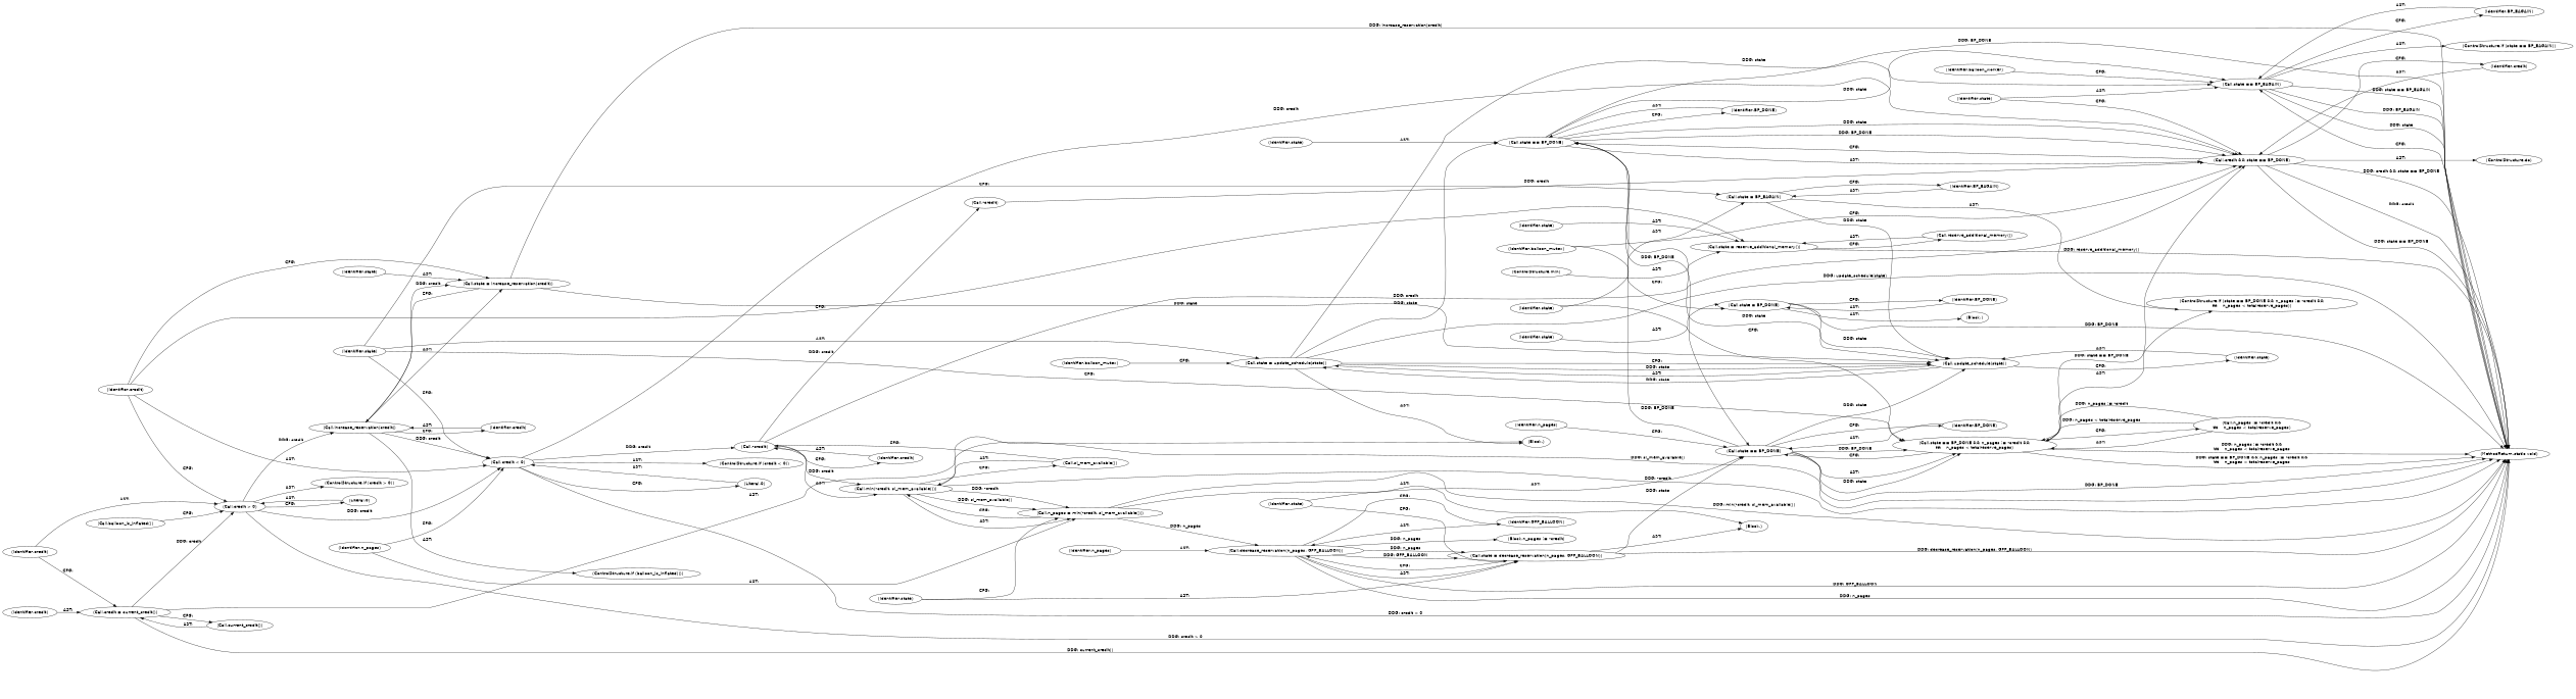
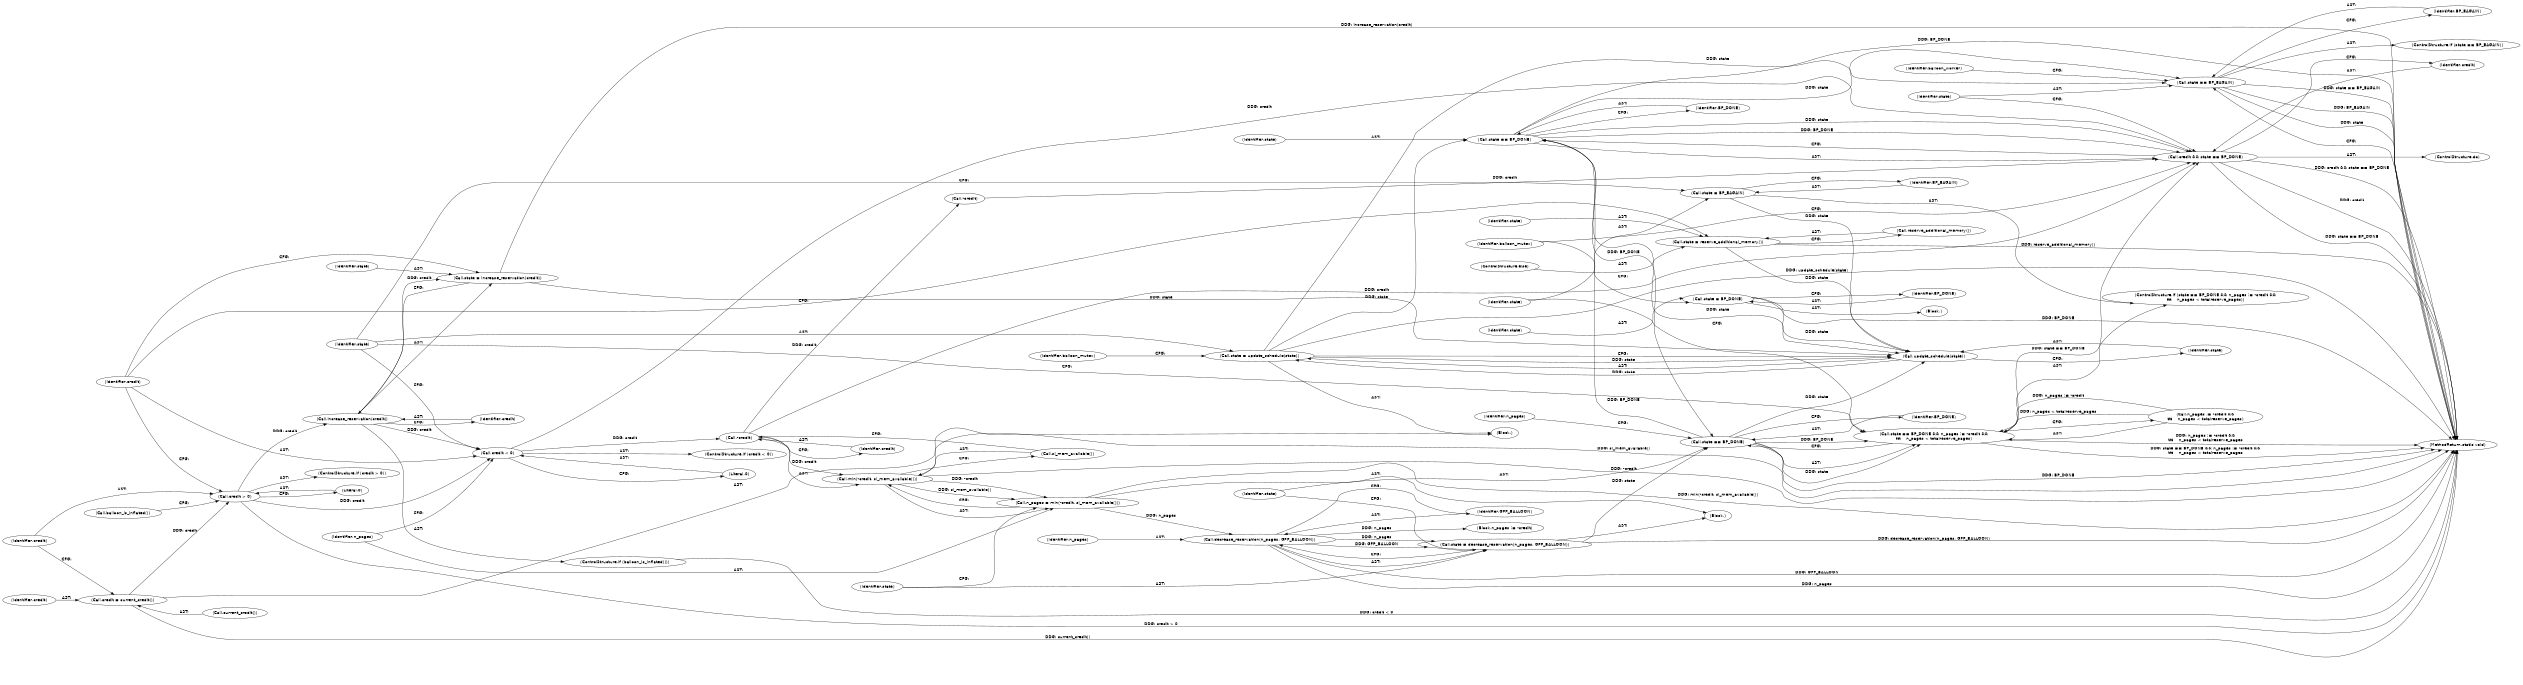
  digraph {
    fontname="DejaVu Sans"
    rankdir=LR
    node [fontname="DejaVu Sans"]
    edge [fontname="DejaVu Sans"]
    n1 [label="(Call,state = update_schedule(state))"]
    n2 [label="(Call,update_schedule(state))"]
    n3 [label="(Call,state == BP_DONE)"]
    n4 [label="(Call,state == BP_EAGAIN)"]
    n5 [label="(Block,)"]
    n6 [label="(MethodReturn,static void)"]
    n7 [label="(Identifier,state)"]
    n8 [label="(Call,state == BP_DONE)"]
    n9 [label="(Call,credit && state == BP_DONE)"]
    n10 [label="(Identifier,BP_DONE)"]
    n11 [label="(Identifier,BP_EAGAIN)"]
    n12 [label="(ControlStructure,if (state == BP_EAGAIN))"]
    n13 [label="(Call,state = reserve_additional_memory())"]
    n14 [label="(Call,reserve_additional_memory())"]
-   n15 [label="(ControlStructure,min)"]
+   n15 [label="(ControlStructure,else)"]
    n16 [label="(Call,state = increase_reservation(credit))"]
    n17 [label="(Call,increase_reservation(credit))"]
    n18 [label="(ControlStructure,if (balloon_is_inflated()))"]
    n19 [label="(Call,credit < 0)"]
    n20 [label="(Identifier,credit)"]
    n21 [label="(Call,-credit)"]
    n22 [label="(Literal,0)"]
    n23 [label="(ControlStructure,if (credit < 0))"]
    n24 [label="(Call,credit > 0)"]
    n25 [label="(ControlStructure,if (credit > 0))"]
    n26 [label="(Literal,0)"]
    n27 [label="(Call,credit = current_credit())"]
    n28 [label="(Call,current_credit())"]
    n29 [label="(Call,state == BP_DONE && n_pages != -credit &&\n\t\t\t    n_pages < totalreserve_pages)"]
    n30 [label="(Identifier,BP_DONE)"]
    n31 [label="(ControlStructure,do)"]
    n32 [label="(Identifier,credit)"]
    n33 [label="(ControlStructure,if (state == BP_DONE && n_pages != -credit &&\n\t\t\t    n_pages < totalreserve_pages))"]
    n34 [label="(Call,n_pages != -credit &&\n\t\t\t    n_pages < totalreserve_pages)"]
    n35 [label="(Call,state = decrease_reservation(n_pages, GFP_BALLOON))"]
    n36 [label="(Call,decrease_reservation(n_pages, GFP_BALLOON))"]
    n37 [label="(Block,)"]
    n38 [label="(Identifier,GFP_BALLOON)"]
    n39 [label="(Block,n_pages != -credit)"]
    n40 [label="(Call,n_pages = min(-credit, si_mem_available()))"]
    n41 [label="(Call,min(-credit, si_mem_available()))"]
    n42 [label="(Call,si_mem_available())"]
    n43 [label="(Identifier,credit)"]
    n44 [label="(Call,-credit)"]
    n45 [label="(Call,state = BP_EAGAIN)"]
    n46 [label="(Identifier,BP_EAGAIN)"]
    n47 [label="(Call,state = BP_DONE)"]
    n48 [label="(Block,)"]
    n49 [label="(Identifier,BP_DONE)"]
    n50 [label="(Identifier,state)"]
    n51 [label="(Identifier,balloon_mutex)"]
    n52 [label="(Identifier,n_pages)"]
    n53 [label="(Identifier,n_pages)"]
    n54 [label="(Identifier,state)"]
    n55 [label="(Identifier,balloon_mutex)"]
    n56 [label="(Identifier,state)"]
    n57 [label="(Identifier,credit)"]
    n58 [label="(Identifier,state)"]
    n59 [label="(Identifier,state)"]
    n60 [label="(Identifier,n_pages)"]
    n61 [label="(Identifier,state)"]
    n62 [label="(Identifier,state)"]
    n63 [label="(Call,balloon_is_inflated())"]
    n64 [label="(Identifier,state)"]
    n65 [label="(Identifier,credit)"]
    n66 [label="(Identifier,state)"]
    n67 [label="(Identifier,credit)"]
    n68 [label="(Identifier,balloon_worker)"]
    n1 -> n2 [label="CFG: "]
    n1 -> n2 [label="DDG: state"]
    n1 -> n3 [label="DDG: state"]
    n1 -> n4 [label="DDG: state"]
    n1 -> n5 [label="AST: "]
    n1 -> n6 [label="DDG: update_schedule(state)"]
    n2 -> n1 [label="AST: "]
    n2 -> n1 [label="DDG: state"]
    n2 -> n7 [label="CFG: "]
    n3 -> n2 [label="DDG: state"]
    n3 -> n4 [label="DDG: state"]
    n3 -> n6 [label="DDG: BP_DONE"]
    n3 -> n8 [label="DDG: BP_DONE"]
    n3 -> n9 [label="AST: "]
    n3 -> n9 [label="DDG: state"]
    n3 -> n9 [label="DDG: BP_DONE"]
    n3 -> n10 [label="CFG: "]
    n4 -> n6 [label="DDG: state == BP_EAGAIN"]
    n4 -> n6 [label="DDG: BP_EAGAIN"]
    n4 -> n6 [label="DDG: state"]
    n4 -> n11 [label="CFG: "]
    n4 -> n12 [label="AST: "]
    n6 -> n4 [label="CFG: "]
    n7 -> n2 [label="AST: "]
    n8 -> n2 [label="DDG: state"]
    n8 -> n3 [label="DDG: BP_DONE"]
    n8 -> n6 [label="DDG: BP_DONE"]
    n8 -> n29 [label="AST: "]
    n8 -> n29 [label="DDG: state"]
    n8 -> n29 [label="DDG: BP_DONE"]
    n8 -> n30 [label="CFG: "]
    n9 -> n3 [label="CFG: "]
    n9 -> n6 [label="DDG: credit && state == BP_DONE"]
    n9 -> n6 [label="DDG: credit"]
    n9 -> n6 [label="DDG: state == BP_DONE"]
    n9 -> n31 [label="AST: "]
    n9 -> n32 [label="CFG: "]
    n10 -> n3 [label="AST: "]
    n11 -> n4 [label="AST: "]
+   n13 -> n2 [label="DDG: state"]
    n13 -> n6 [label="DDG: reserve_additional_memory()"]
    n13 -> n14 [label="CFG: "]
    n14 -> n13 [label="AST: "]
    n15 -> n13 [label="AST: "]
    n16 -> n2 [label="DDG: state"]
    n16 -> n6 [label="DDG: increase_reservation(credit)"]
    n16 -> n17 [label="CFG: "]
    n17 -> n16 [label="AST: "]
    n17 -> n16 [label="DDG: credit"]
    n17 -> n18 [label="AST: "]
    n17 -> n19 [label="DDG: credit"]
    n17 -> n20 [label="CFG: "]
-   n19 -> n6 [label="DDG: credit < 0"]
+   n18 -> n6 [label="DDG: credit < 0"]
    n19 -> n9 [label="DDG: credit"]
    n19 -> n21 [label="DDG: credit"]
    n19 -> n22 [label="CFG: "]
    n19 -> n23 [label="AST: "]
    n20 -> n17 [label="AST: "]
    n21 -> n9 [label="DDG: credit"]
    n21 -> n41 [label="AST: "]
    n21 -> n41 [label="DDG: credit"]
    n21 -> n43 [label="CFG: "]
    n21 -> n44 [label="DDG: credit"]
    n22 -> n19 [label="AST: "]
    n24 -> n6 [label="DDG: credit > 0"]
    n24 -> n17 [label="DDG: credit"]
    n24 -> n19 [label="DDG: credit"]
    n24 -> n25 [label="AST: "]
    n24 -> n26 [label="CFG: "]
    n26 -> n24 [label="AST: "]
    n27 -> n5 [label="AST: "]
    n27 -> n6 [label="DDG: current_credit()"]
    n27 -> n24 [label="DDG: credit"]
-   n27 -> n28 [label="CFG: "]
    n28 -> n27 [label="AST: "]
    n29 -> n6 [label="DDG: n_pages != -credit &&\n\t\t\t    n_pages < totalreserve_pages"]
    n29 -> n6 [label="DDG: state == BP_DONE && n_pages != -credit &&\n\t\t\t    n_pages < totalreserve_pages"]
    n29 -> n8 [label="CFG: "]
    n29 -> n9 [label="DDG: state == BP_DONE"]
    n29 -> n33 [label="AST: "]
    n29 -> n34 [label="CFG: "]
    n30 -> n8 [label="AST: "]
    n32 -> n9 [label="AST: "]
    n34 -> n29 [label="AST: "]
    n34 -> n29 [label="DDG: n_pages != -credit"]
    n34 -> n29 [label="DDG: n_pages < totalreserve_pages"]
    n35 -> n6 [label="DDG: decrease_reservation(n_pages, GFP_BALLOON)"]
    n35 -> n8 [label="DDG: state"]
    n35 -> n36 [label="CFG: "]
    n35 -> n37 [label="AST: "]
    n36 -> n6 [label="DDG: GFP_BALLOON"]
    n36 -> n6 [label="DDG: n_pages"]
    n36 -> n35 [label="AST: "]
    n36 -> n35 [label="DDG: n_pages"]
    n36 -> n35 [label="DDG: GFP_BALLOON"]
    n36 -> n38 [label="CFG: "]
    n36 -> n39 [label="DDG: n_pages"]
    n38 -> n36 [label="AST: "]
    n40 -> n6 [label="DDG: min(-credit, si_mem_available())"]
    n40 -> n36 [label="DDG: n_pages"]
    n40 -> n37 [label="AST: "]
    n40 -> n41 [label="CFG: "]
    n41 -> n6 [label="DDG: si_mem_available()"]
    n41 -> n6 [label="DDG: -credit"]
    n41 -> n40 [label="AST: "]
    n41 -> n40 [label="DDG: -credit"]
    n41 -> n40 [label="DDG: si_mem_available()"]
    n41 -> n42 [label="CFG: "]
    n42 -> n21 [label="CFG: "]
    n42 -> n41 [label="AST: "]
    n43 -> n21 [label="AST: "]
    n44 -> n9 [label="DDG: credit"]
    n45 -> n2 [label="DDG: state"]
    n45 -> n33 [label="AST: "]
    n45 -> n46 [label="CFG: "]
    n46 -> n45 [label="AST: "]
    n47 -> n2 [label="DDG: state"]
    n47 -> n6 [label="DDG: BP_DONE"]
    n47 -> n48 [label="AST: "]
    n47 -> n49 [label="CFG: "]
    n49 -> n47 [label="AST: "]
    n50 -> n16 [label="AST: "]
    n51 -> n9 [label="CFG: "]
    n51 -> n47 [label="CFG: "]
    n52 -> n36 [label="AST: "]
    n53 -> n19 [label="CFG: "]
    n53 -> n40 [label="AST: "]
    n54 -> n35 [label="AST: "]
    n54 -> n40 [label="CFG: "]
    n55 -> n1 [label="CFG: "]
    n56 -> n13 [label="AST: "]
    n57 -> n24 [label="AST: "]
    n57 -> n27 [label="CFG: "]
    n58 -> n8 [label="AST: "]
    n58 -> n35 [label="CFG: "]
    n59 -> n3 [label="AST: "]
    n60 -> n8 [label="CFG: "]
    n61 -> n29 [label="CFG: "]
    n61 -> n45 [label="AST: "]
    n62 -> n1 [label="AST: "]
    n62 -> n19 [label="CFG: "]
    n62 -> n29 [label="CFG: "]
    n62 -> n45 [label="CFG: "]
    n63 -> n24 [label="CFG: "]
    n64 -> n4 [label="AST: "]
    n64 -> n9 [label="CFG: "]
    n65 -> n13 [label="CFG: "]
    n65 -> n16 [label="CFG: "]
    n65 -> n19 [label="AST: "]
    n65 -> n24 [label="CFG: "]
    n66 -> n47 [label="AST: "]
    n67 -> n27 [label="AST: "]
    n68 -> n4 [label="CFG: "]
  }
